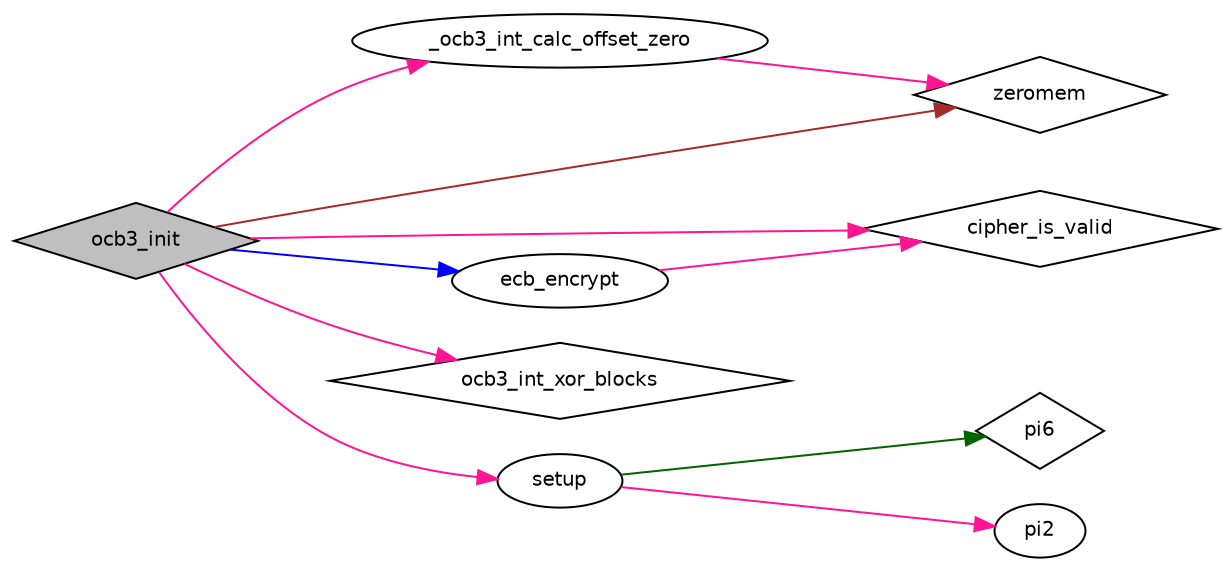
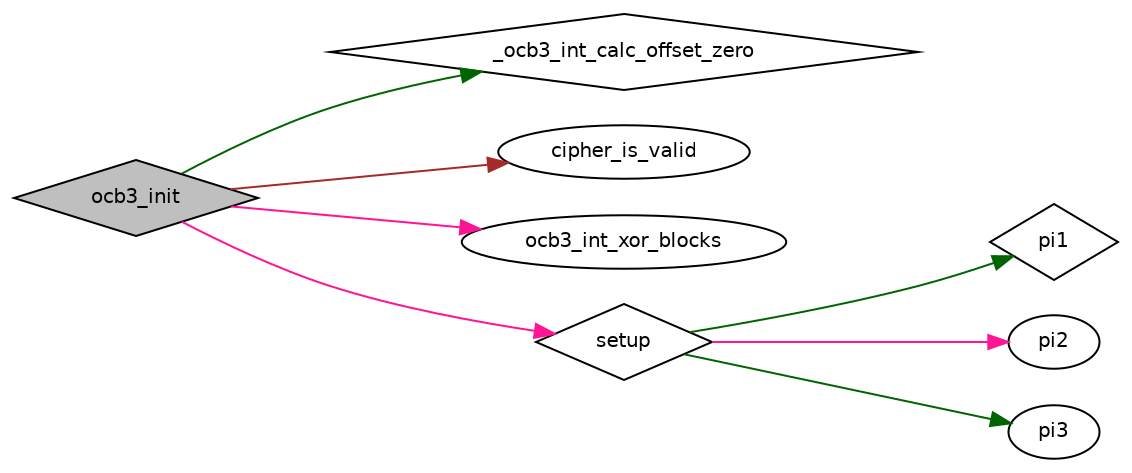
  digraph {
    rankdir=LR
    node [color=black fillcolor=white fontname=Helvetica fontsize=10 shape=diamond style=filled]
    edge [color=deeppink fontname=Helvetica fontsize=10 labelfontname=Helvetica labelfontsize=10 style=solid]
    n1 [fillcolor=grey75 fontcolor=black height=0.2 label=ocb3_init width=0.4]
-   n2 [height=0.2 label=_ocb3_int_calc_offset_zero shape=ellipse width=0.4]
-   n3 [height=0.2 label=zeromem width=0.4]
-   n4 [height=0.2 label=cipher_is_valid width=0.4]
-   n5 [height=0.2 label=ecb_encrypt shape=ellipse width=0.4]
-   n6 [height=0.2 label=ocb3_int_xor_blocks width=0.4]
-   n7 [height=0.2 label=setup shape=ellipse width=0.4]
-   n8 [height=0.2 label=pi6 width=0.4]
+   n2 [height=0.2 label=_ocb3_int_calc_offset_zero width=0.4]
+   n4 [height=0.2 label=cipher_is_valid shape=ellipse width=0.4]
+   n6 [height=0.2 label=ocb3_int_xor_blocks shape=ellipse width=0.4]
+   n7 [height=0.2 label=setup width=0.4]
+   n8 [height=0.2 label=pi1 width=0.4]
    n9 [height=0.2 label=pi2 shape=ellipse width=0.4]
-   n1 -> n2
-   n1 -> n3 [color=brown]
-   n1 -> n4
-   n1 -> n5 [color=blue]
+   n10 [height=0.2 label=pi3 shape=ellipse width=0.4]
+   n1 -> n2 [color=darkgreen]
+   n1 -> n4 [color=brown]
    n1 -> n6
    n1 -> n7
-   n2 -> n3
-   n5 -> n4
    n7 -> n8 [color=darkgreen]
    n7 -> n9
+   n7 -> n10 [color=darkgreen]
  }
